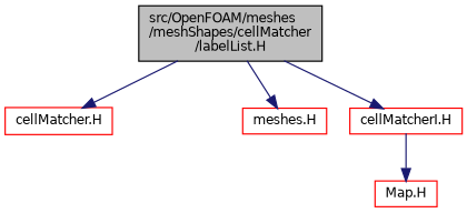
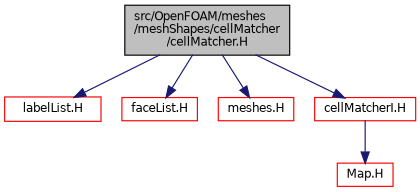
  digraph {
    node [color=red fontname=Helvetica fontsize=10 shape=record]
    edge [color=midnightblue fontname=Helvetica fontsize=10 labelfontname=Helvetica labelfontsize=10 style=solid]
-   n1 [color=black fillcolor=grey75 fontcolor=black height=0.2 label="src/OpenFOAM/meshes\l/meshShapes/cellMatcher\l/labelList.H" style=filled width=0.4]
-   n2 [height=0.2 label="cellMatcher.H" width=0.4]
+   n1 [color=black fillcolor=grey75 fontcolor=black height=0.2 label="src/OpenFOAM/meshes\l/meshShapes/cellMatcher\l/cellMatcher.H" style=filled width=0.4]
+   n2 [height=0.2 label="labelList.H" width=0.4]
+   n3 [height=0.2 label="faceList.H" width=0.4]
    n4 [height=0.2 label="meshes.H" width=0.4]
    n5 [height=0.2 label="cellMatcherI.H" width=0.4]
    n6 [height=0.2 label="Map.H" width=0.4]
    n1 -> n2
+   n1 -> n3
    n1 -> n4
    n1 -> n5
    n5 -> n6
  }
